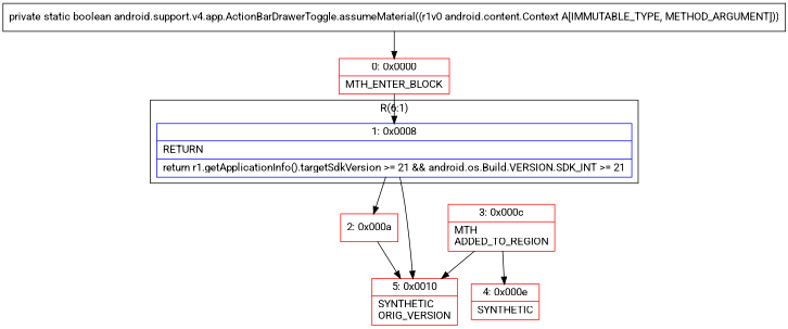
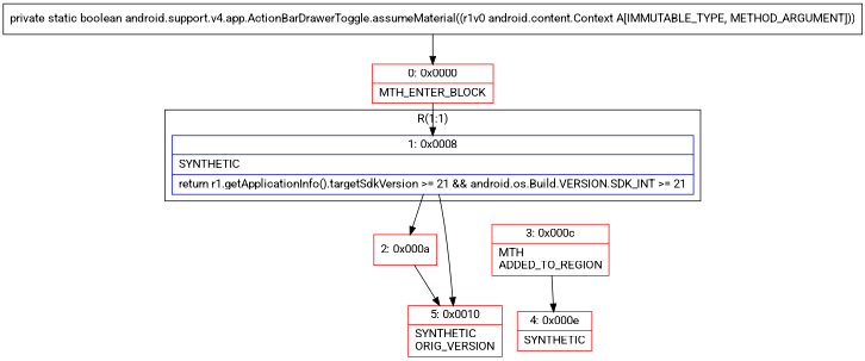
  digraph {
    fontname=Roboto
    node [color=red fontname=Roboto shape=record]
    edge [fontname=Roboto]
-   n1 [color=blue label="{1\:\ 0x0008|RETURN\l|return r1.getApplicationInfo().targetSdkVersion \>= 21 && android.os.Build.VERSION.SDK_INT \>= 21\l}"]
+   n1 [color=blue label="{1\:\ 0x0008|SYNTHETIC\l|return r1.getApplicationInfo().targetSdkVersion \>= 21 && android.os.Build.VERSION.SDK_INT \>= 21\l}"]
    n2 [label="{2\:\ 0x000a}"]
    n3 [label="{5\:\ 0x0010|SYNTHETIC\lORIG_VERSION\l}"]
    n4 [label="{0\:\ 0x0000|MTH_ENTER_BLOCK\l}"]
    n5 [label="{3\:\ 0x000c|MTH\lADDED_TO_REGION\l}"]
    n6 [label="{4\:\ 0x000e|SYNTHETIC\l}"]
    n7 [label="{private static boolean android.support.v4.app.ActionBarDrawerToggle.assumeMaterial((r1v0 android.content.Context A[IMMUTABLE_TYPE, METHOD_ARGUMENT])) }" color=""]
    subgraph cluster_1 {
-     label="R(6:1)"
+     label="R(1:1)"
      n1
    }
    n1 -> n2
    n1 -> n3
    n2 -> n3
    n4 -> n1
-   n5 -> n3
    n5 -> n6
    n7 -> n4
  }
